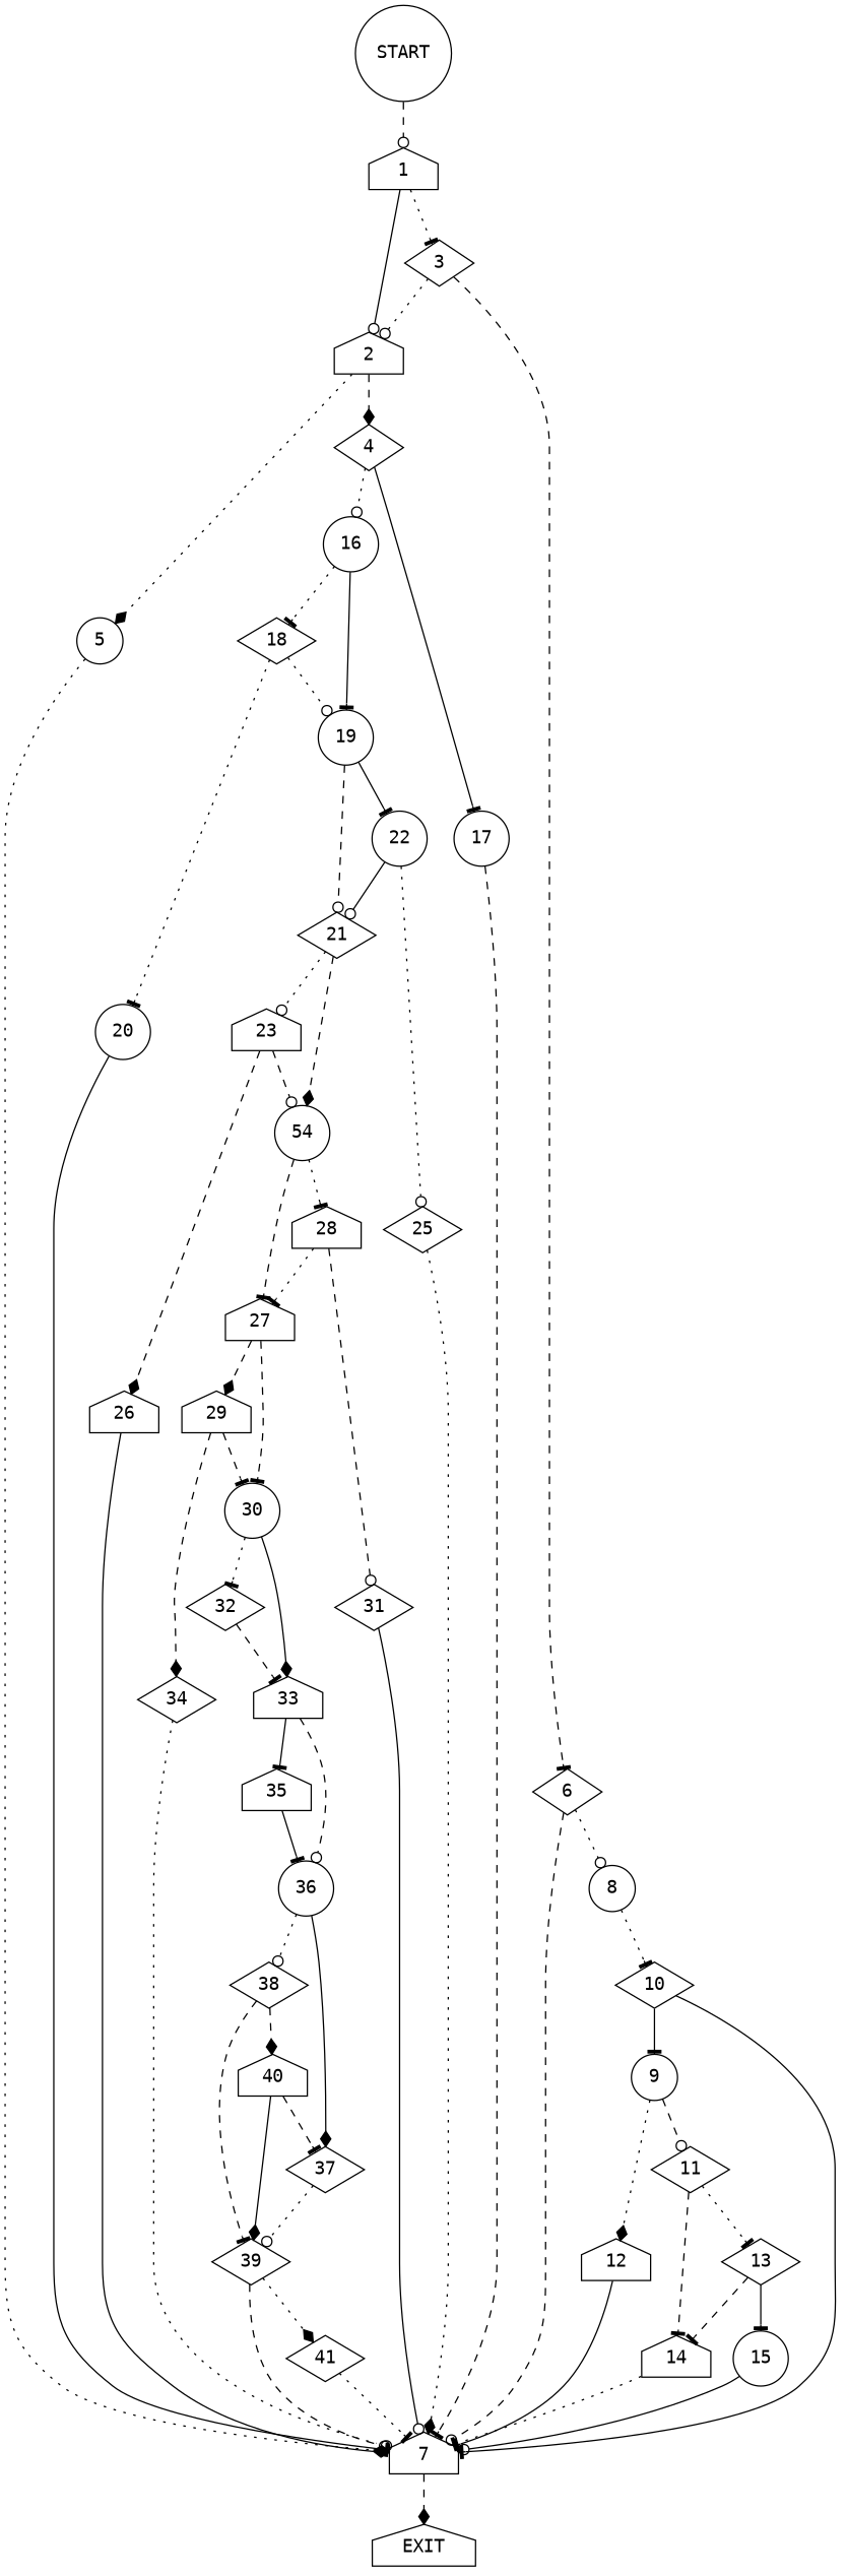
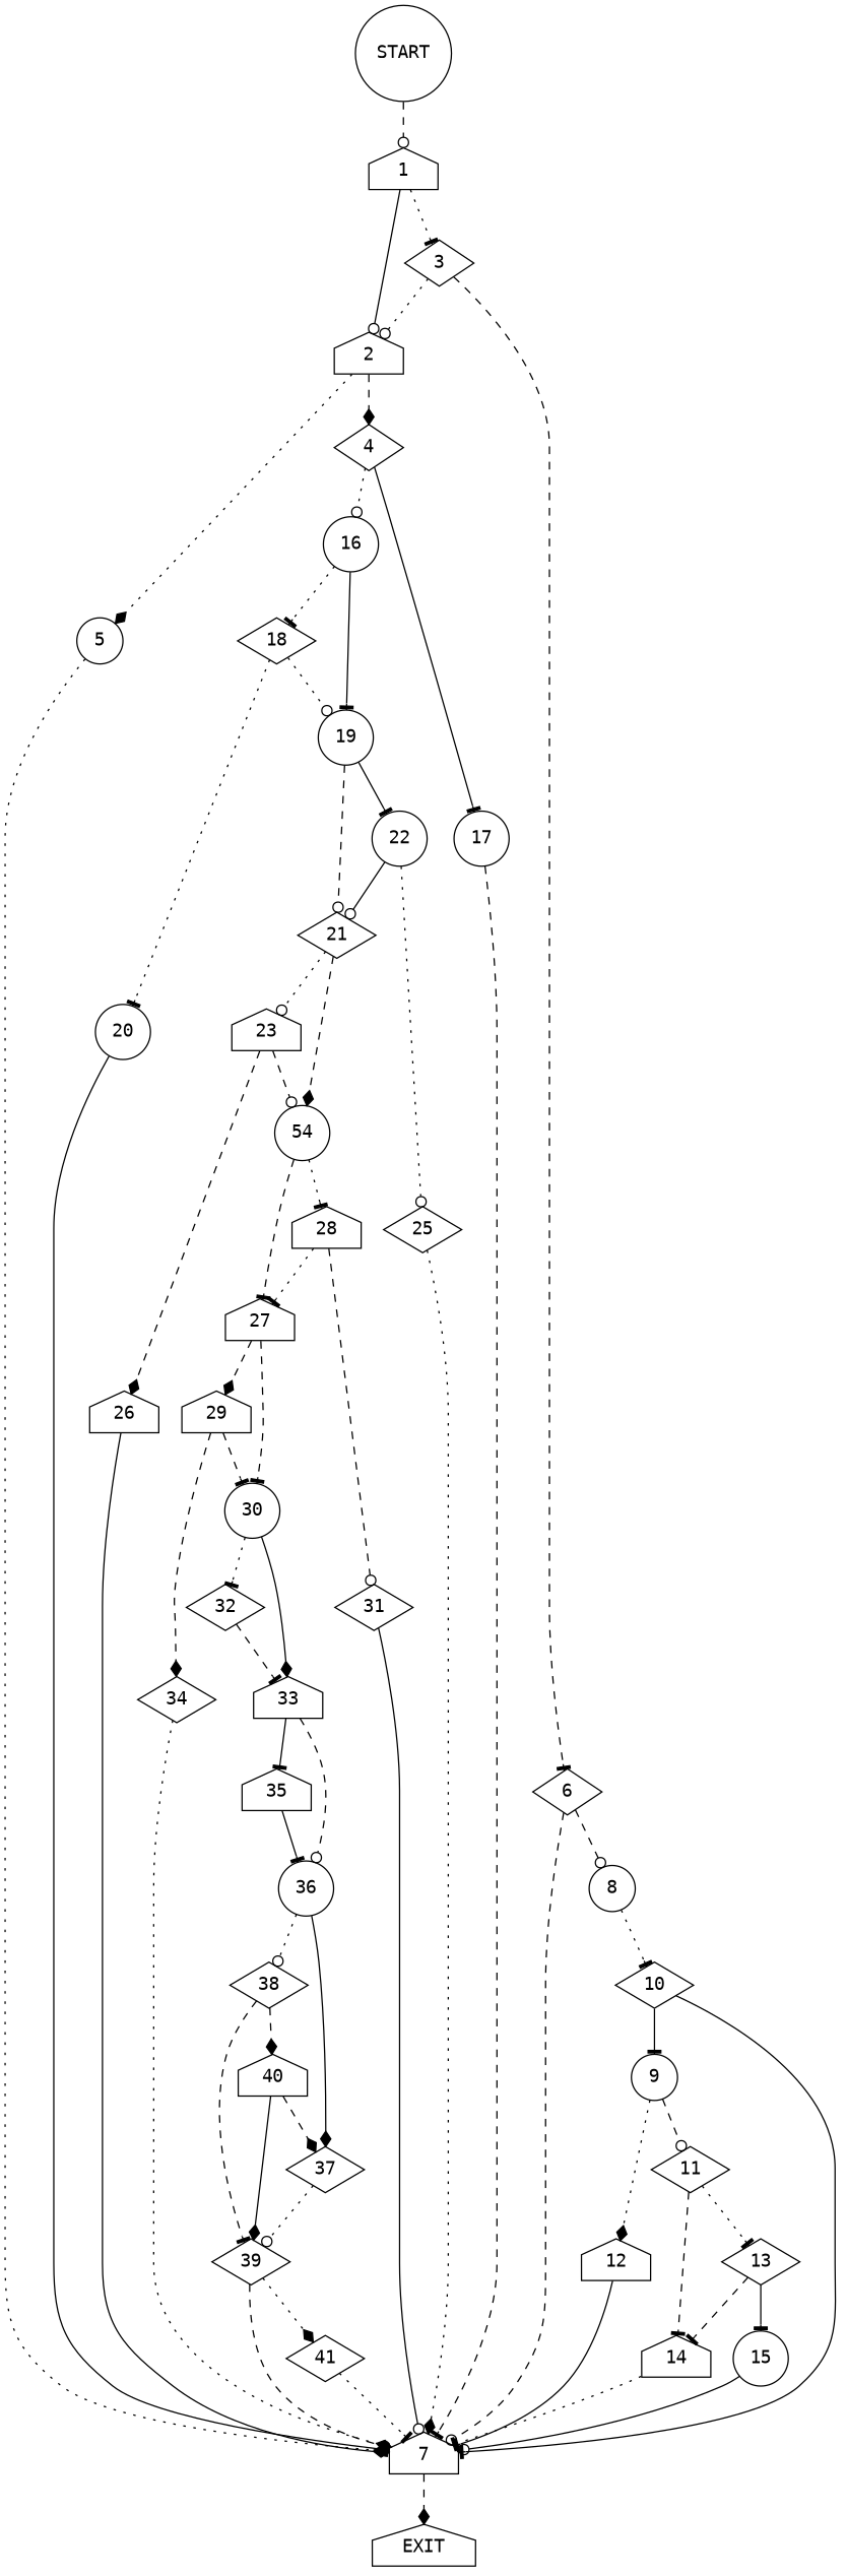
  digraph {
    fontname="DejaVu Sans Mono"
    node [fontname="DejaVu Sans Mono" shape=diamond]
    edge [arrowhead=tee fontname="DejaVu Sans Mono" style=dashed]
    n1 [label=START shape=circle]
    1 [shape=house]
    2 [shape=house]
    3
    n5 [label=EXIT shape=house]
    4
    5 [shape=circle]
    6
    16 [shape=circle]
    17 [shape=circle]
    7 [shape=house]
    8 [shape=circle]
    18
    19 [shape=circle]
    10
    9 [shape=circle]
    11
    12 [shape=house]
    13
    14 [shape=house]
    15 [shape=circle]
    20 [shape=circle]
    21
    22 [shape=circle]
    23 [shape=house]
    n26 [label=54 shape=circle]
    25
    26 [shape=house]
    27 [shape=house]
    28 [shape=house]
    29 [shape=house]
    30 [shape=circle]
    31
    34
    32
    33 [shape=house]
    35 [shape=house]
    36 [shape=circle]
    37
    38
    39
    40 [shape=house]
    41
    n1 -> 1 [arrowhead=odot]
    1 -> 2 [arrowhead=odot style=solid]
    1 -> 3 [style=dotted]
    2 -> 4 [arrowhead=diamond]
    2 -> 5 [arrowhead=diamond style=dotted]
    3 -> 2 [arrowhead=odot style=dotted]
    3 -> 6
    4 -> 16 [arrowhead=odot style=dotted]
    4 -> 17 [style=solid]
    5 -> 7 [arrowhead=diamond style=dotted]
    6 -> 7 [arrowhead=odot]
-   6 -> 8 [arrowhead=odot style=dotted]
+   6 -> 8 [arrowhead=odot]
    16 -> 18 [style=dotted]
    16 -> 19 [style=solid]
    17 -> 7
    7 -> n5 [arrowhead=diamond]
    8 -> 10 [style=dotted]
    18 -> 19 [arrowhead=odot style=dotted]
    18 -> 20 [style=dotted]
    19 -> 21 [arrowhead=odot]
    19 -> 22 [style=solid]
    10 -> 7 [style=solid]
    10 -> 9 [style=solid]
    9 -> 11 [arrowhead=odot]
    9 -> 12 [arrowhead=diamond style=dotted]
    11 -> 13 [style=dotted]
    11 -> 14
    12 -> 7 [style=solid]
    13 -> 14
    13 -> 15 [style=solid]
    14 -> 7 [style=dotted]
    15 -> 7 [arrowhead=odot style=solid]
    20 -> 7 [style=solid]
    21 -> 23 [arrowhead=odot style=dotted]
    21 -> n26 [arrowhead=diamond]
    22 -> 21 [arrowhead=odot style=solid]
    22 -> 25 [arrowhead=odot style=dotted]
    23 -> n26 [arrowhead=odot]
    23 -> 26 [arrowhead=diamond]
    n26 -> 27
    n26 -> 28 [style=dotted]
    25 -> 7 [arrowhead=diamond style=dotted]
    26 -> 7 [arrowhead=diamond style=solid]
    27 -> 29 [arrowhead=diamond]
    27 -> 30
    28 -> 27 [style=dotted]
    28 -> 31 [arrowhead=odot]
    29 -> 30
    29 -> 34 [arrowhead=diamond]
    30 -> 32 [style=dotted]
    30 -> 33 [arrowhead=diamond style=solid]
    31 -> 7 [arrowhead=odot style=solid]
-   34 -> 7 [arrowhead=odot style=dotted]
+   34 -> 7 [arrowhead=diamond style=dotted]
    32 -> 33
    33 -> 35 [style=solid]
    33 -> 36 [arrowhead=odot]
    35 -> 36 [style=solid]
    36 -> 37 [arrowhead=diamond style=solid]
    36 -> 38 [arrowhead=odot style=dotted]
    37 -> 39 [arrowhead=odot style=dotted]
    38 -> 39
    38 -> 40 [arrowhead=diamond]
    39 -> 7 [arrowhead=odot]
    39 -> 41 [arrowhead=diamond style=dotted]
-   40 -> 37
+   40 -> 37 [arrowhead=diamond]
    40 -> 39 [arrowhead=diamond style=solid]
    41 -> 7 [style=dotted]
  }
